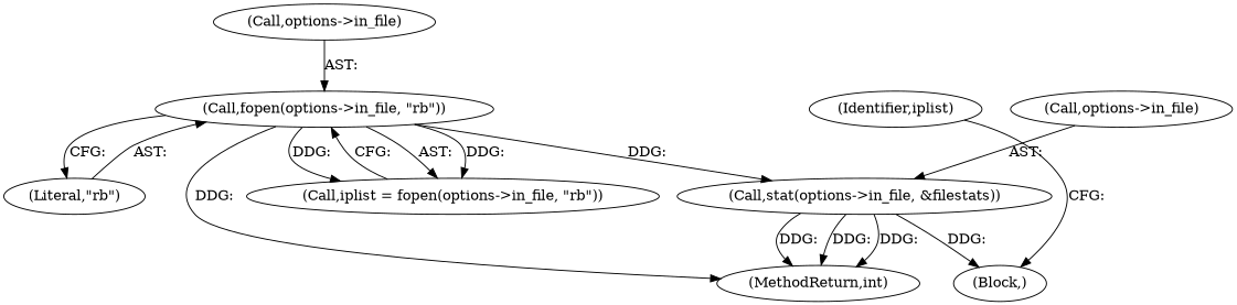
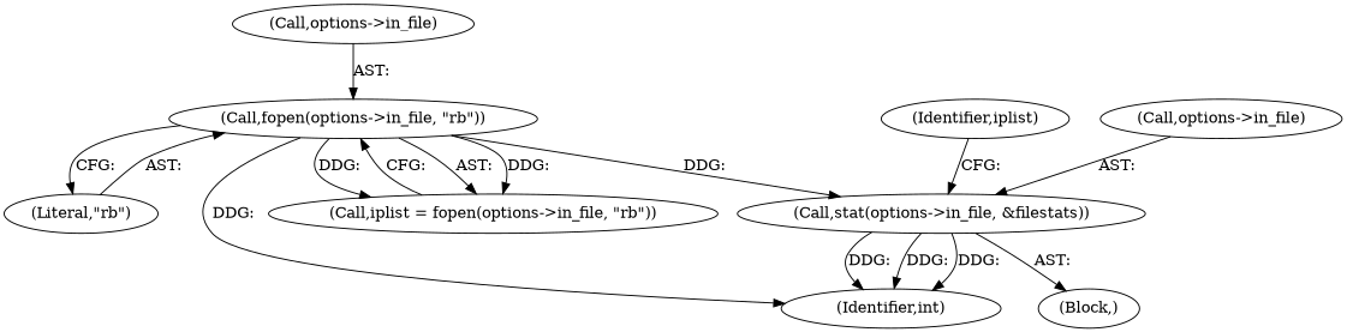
  digraph {
    fontname="DejaVu Serif"
    node [fontname="DejaVu Serif"]
    edge [fontname="DejaVu Serif"]
    n1 [label="(Call,stat(options->in_file, &filestats))"]
-   n2 [label="(MethodReturn,int)"]
+   n2 [label="(Identifier,int)"]
    n3 [label="(Block,)"]
    n4 [label="(Call,fopen(options->in_file, \"rb\"))"]
    n5 [label="(Literal,\"rb\")"]
    n6 [label="(Call,iplist = fopen(options->in_file, \"rb\"))"]
    n7 [label="(Identifier,iplist)"]
    n8 [label="(Call,options->in_file)"]
    n9 [label="(Call,options->in_file)"]
    n1 -> n2 [label="DDG: "]
    n1 -> n2 [label="DDG: "]
    n1 -> n2 [label="DDG: "]
-   n1 -> n3 [label="DDG: "]
+   n1 -> n3 [label="AST: "]
    n4 -> n1 [label="DDG: "]
    n4 -> n2 [label="DDG: "]
    n4 -> n5 [label="CFG: "]
    n4 -> n6 [label="AST: "]
    n4 -> n6 [label="DDG: "]
    n4 -> n6 [label="DDG: "]
    n5 -> n4 [label="AST: "]
    n6 -> n4 [label="CFG: "]
-   n7 -> n3 [label="CFG: "]
+   n7 -> n1 [label="CFG: "]
    n8 -> n1 [label="AST: "]
    n9 -> n4 [label="AST: "]
  }
